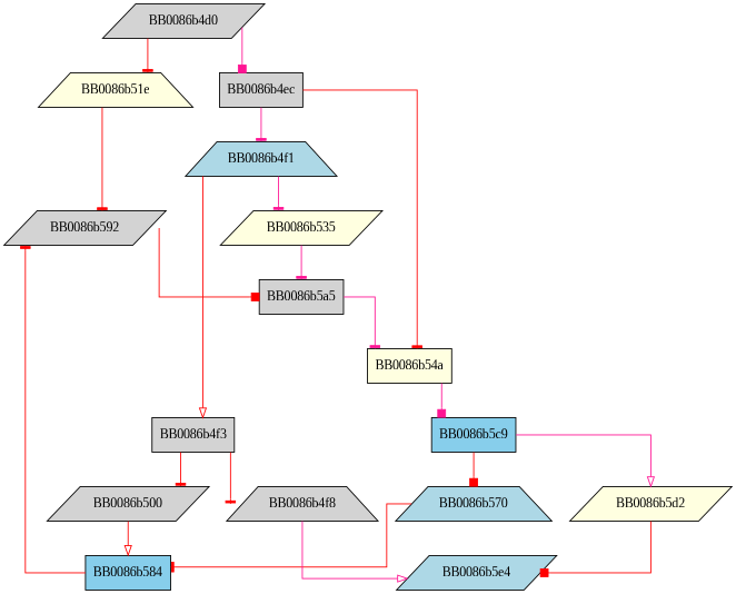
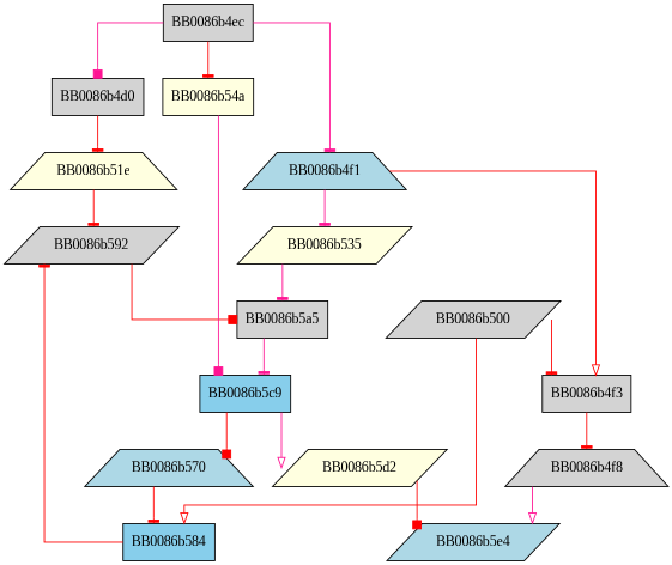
  digraph {
    fontname="Liberation Serif"
    splines=ortho
    node [fillcolor=lightgrey fontname="Liberation Serif" shape=box style=filled]
    edge [arrowhead=tee color=red fontname="Liberation Serif"]
    BB0086b51e [fillcolor=lightyellow shape=trapezium]
-   BB0086b4d0 [shape=parallelogram]
+   BB0086b4d0
    BB0086b4ec
    BB0086b592 [shape=parallelogram]
    BB0086b54a [fillcolor=lightyellow]
    BB0086b4f1 [fillcolor=lightblue shape=trapezium]
    BB0086b5a5
    BB0086b5c9 [fillcolor=skyblue]
    BB0086b535 [fillcolor=lightyellow shape=parallelogram]
    BB0086b4f3
    BB0086b570 [fillcolor=lightblue shape=trapezium]
    BB0086b5d2 [fillcolor=lightyellow shape=parallelogram]
    BB0086b500 [shape=parallelogram]
    BB0086b4f8 [shape=trapezium]
    BB0086b584 [fillcolor=skyblue]
    BB0086b5e4 [fillcolor=lightblue shape=parallelogram]
    BB0086b51e -> BB0086b592
    BB0086b4d0 -> BB0086b51e
-   BB0086b4d0 -> BB0086b4ec [arrowhead=box color=deeppink]
+   BB0086b4ec -> BB0086b4d0 [arrowhead=box color=deeppink]
    BB0086b4ec -> BB0086b54a
    BB0086b4ec -> BB0086b4f1 [color=deeppink]
    BB0086b592 -> BB0086b5a5 [arrowhead=box]
    BB0086b54a -> BB0086b5c9 [arrowhead=box color=deeppink]
    BB0086b4f1 -> BB0086b535 [color=deeppink]
    BB0086b4f1 -> BB0086b4f3 [arrowhead=onormal]
-   BB0086b5a5 -> BB0086b54a [color=deeppink]
+   BB0086b5a5 -> BB0086b5c9 [color=deeppink]
    BB0086b5c9 -> BB0086b570 [arrowhead=box]
    BB0086b5c9 -> BB0086b5d2 [arrowhead=onormal color=deeppink]
    BB0086b535 -> BB0086b5a5 [color=deeppink]
-   BB0086b4f3 -> BB0086b500
+   BB0086b500 -> BB0086b4f3
    BB0086b4f3 -> BB0086b4f8
    BB0086b570 -> BB0086b584
    BB0086b5d2 -> BB0086b5e4 [arrowhead=box]
    BB0086b500 -> BB0086b584 [arrowhead=onormal]
    BB0086b4f8 -> BB0086b5e4 [arrowhead=onormal color=deeppink]
    BB0086b584 -> BB0086b592
  }
